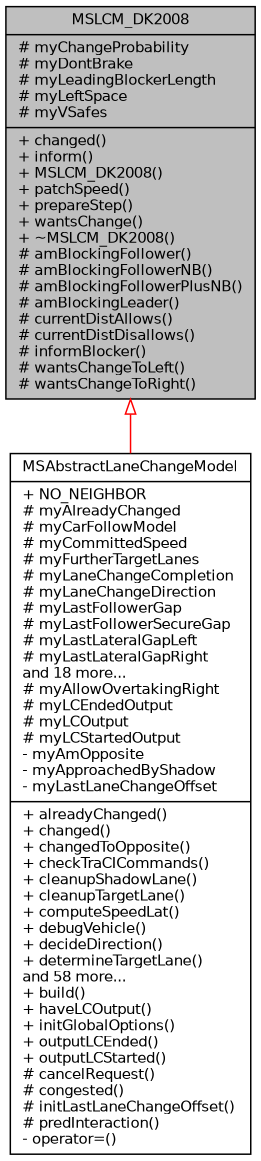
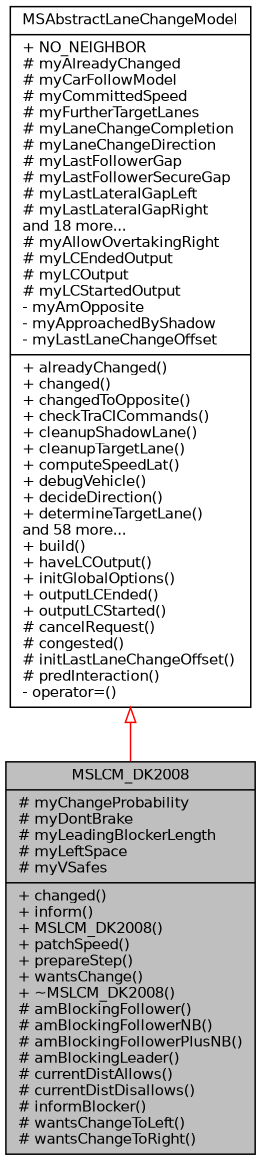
  digraph {
    node [color=black fontname=Helvetica fontsize=10 shape=record style=filled]
    n1 [fillcolor=grey75 fontcolor=black height=0.2 label="{MSLCM_DK2008\n|# myChangeProbability\l# myDontBrake\l# myLeadingBlockerLength\l# myLeftSpace\l# myVSafes\l|+ changed()\l+ inform()\l+ MSLCM_DK2008()\l+ patchSpeed()\l+ prepareStep()\l+ wantsChange()\l+ ~MSLCM_DK2008()\l# amBlockingFollower()\l# amBlockingFollowerNB()\l# amBlockingFollowerPlusNB()\l# amBlockingLeader()\l# currentDistAllows()\l# currentDistDisallows()\l# informBlocker()\l# wantsChangeToLeft()\l# wantsChangeToRight()\l}" width=0.4]
    n2 [fillcolor=white height=0.2 label="{MSAbstractLaneChangeModel\n|+ NO_NEIGHBOR\l# myAlreadyChanged\l# myCarFollowModel\l# myCommittedSpeed\l# myFurtherTargetLanes\l# myLaneChangeCompletion\l# myLaneChangeDirection\l# myLastFollowerGap\l# myLastFollowerSecureGap\l# myLastLateralGapLeft\l# myLastLateralGapRight\land 18 more...\l# myAllowOvertakingRight\l# myLCEndedOutput\l# myLCOutput\l# myLCStartedOutput\l- myAmOpposite\l- myApproachedByShadow\l- myLastLaneChangeOffset\l|+ alreadyChanged()\l+ changed()\l+ changedToOpposite()\l+ checkTraCICommands()\l+ cleanupShadowLane()\l+ cleanupTargetLane()\l+ computeSpeedLat()\l+ debugVehicle()\l+ decideDirection()\l+ determineTargetLane()\land 58 more...\l+ build()\l+ haveLCOutput()\l+ initGlobalOptions()\l+ outputLCEnded()\l+ outputLCStarted()\l# cancelRequest()\l# congested()\l# initLastLaneChangeOffset()\l# predInteraction()\l- operator=()\l}" width=0.4]
-   n1 -> n2 [arrowtail=onormal color=red dir=back fontname=Helvetica fontsize=10 labelfontname=Helvetica labelfontsize=10 style=solid]
+   n2 -> n1 [arrowtail=onormal color=red dir=back fontname=Helvetica fontsize=10 labelfontname=Helvetica labelfontsize=10 style=solid]
  }
